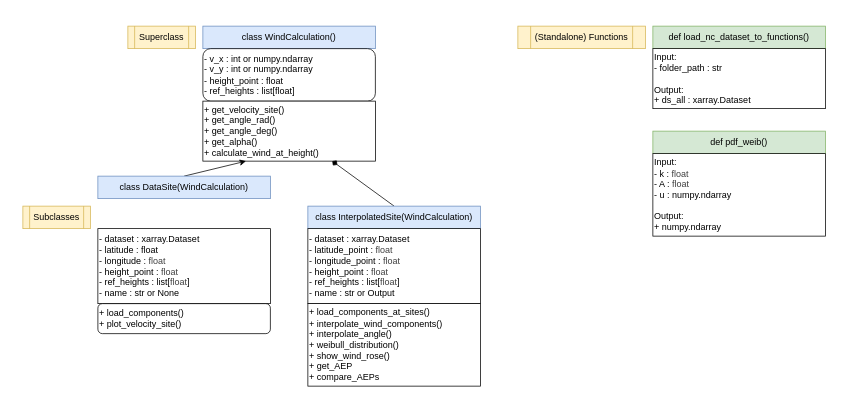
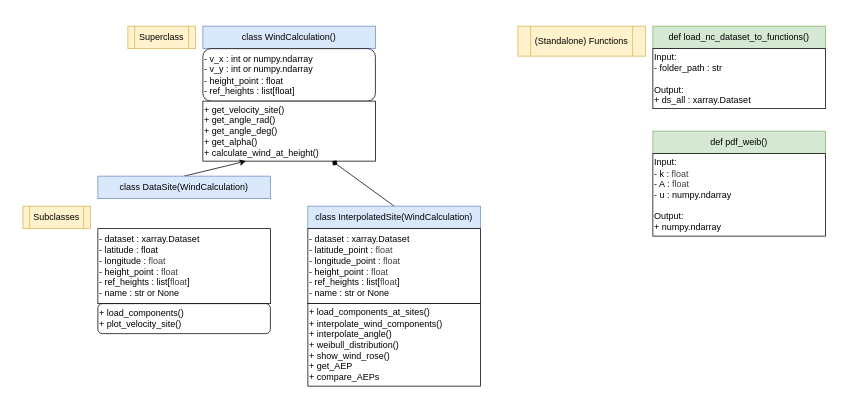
  <mxCell id="0" />
  <mxCell id="1" parent="0" />
  <mxCell id="2" value="" style="rounded=0;whiteSpace=wrap;html=1;strokeColor=none;" parent="1" vertex="1"><mxGeometry x="20" y="20.5" width="1090" height="503.5" as="geometry" /></mxCell>
  <mxCell id="3" value="class WindCalculation()" style="rounded=0;whiteSpace=wrap;html=1;fillColor=#dae8fc;strokeColor=#6c8ebf;" parent="1" vertex="1"><mxGeometry x="270" y="34" width="230" height="30" as="geometry" /></mxCell>
  <mxCell id="4" value="- v_x : int or numpy.ndarray&lt;div&gt;- v_y : int or numpy.ndarray&lt;/div&gt;&lt;div&gt;- height_point : float&lt;/div&gt;&lt;div&gt;- ref_heights : list[float]&lt;/div&gt;" style="whiteSpace=wrap;html=1;align=left;rounded=1;" parent="1" vertex="1"><mxGeometry x="270" y="64" width="230" height="70" as="geometry" /></mxCell>
  <mxCell id="5" value="+ get_velocity_site()&lt;div&gt;+ get_angle_rad()&lt;/div&gt;&lt;div&gt;+ get_angle_deg()&lt;/div&gt;&lt;div&gt;+ get_alpha()&lt;/div&gt;&lt;div&gt;+ calculate_wind_at_height()&lt;/div&gt;" style="rounded=0;whiteSpace=wrap;html=1;align=left;" parent="1" vertex="1"><mxGeometry x="270" y="134" width="230" height="80" as="geometry" /></mxCell>
  <mxCell id="6" style="edgeStyle=none;html=1;exitX=0.5;exitY=0;exitDx=0;exitDy=0;entryX=0.25;entryY=1;entryDx=0;entryDy=0;" parent="1" source="7" target="5" edge="1"><mxGeometry relative="1" as="geometry" /></mxCell>
  <mxCell id="7" value="class DataSite(WindCalculation)" style="rounded=0;whiteSpace=wrap;html=1;fillColor=#dae8fc;strokeColor=#6c8ebf;" parent="1" vertex="1"><mxGeometry x="130" y="234" width="230" height="30" as="geometry" /></mxCell>
  <mxCell id="8" style="edgeStyle=none;html=1;exitX=0.5;exitY=0;exitDx=0;exitDy=0;entryX=0.75;entryY=1;entryDx=0;entryDy=0;endArrow=diamond;" parent="1" source="9" target="5" edge="1"><mxGeometry relative="1" as="geometry" /></mxCell>
  <mxCell id="9" value="class InterpolatedSite(WindCalculation)" style="rounded=0;whiteSpace=wrap;html=1;fillColor=#dae8fc;strokeColor=#6c8ebf;" parent="1" vertex="1"><mxGeometry x="410" y="274" width="230" height="30" as="geometry" /></mxCell>
  <mxCell id="10" value="&lt;div&gt;- dataset :&amp;nbsp;xarray.Dataset&lt;/div&gt;&lt;div&gt;- latitude : float&lt;/div&gt;&lt;div&gt;- longitude :&amp;nbsp;&lt;span style=&quot;color: rgb(63, 63, 63); background-color: transparent;&quot;&gt;float&lt;/span&gt;&lt;/div&gt;&lt;span style=&quot;background-color: transparent;&quot;&gt;- height_point :&amp;nbsp;&lt;/span&gt;&lt;span style=&quot;color: rgb(63, 63, 63);&quot;&gt;float&lt;/span&gt;&lt;div&gt;- ref_heights : list[&lt;span style=&quot;color: rgb(63, 63, 63);&quot;&gt;float&lt;/span&gt;]&lt;/div&gt;&lt;div&gt;- name : str or None&lt;/div&gt;" style="rounded=0;whiteSpace=wrap;html=1;align=left;" parent="1" vertex="1"><mxGeometry x="130" y="304" width="230" height="100" as="geometry" /></mxCell>
  <mxCell id="11" value="+ load_components()&lt;div&gt;+ plot_velocity_site()&lt;/div&gt;" style="whiteSpace=wrap;html=1;align=left;rounded=1;" parent="1" vertex="1"><mxGeometry x="130" y="404" width="230" height="40" as="geometry" /></mxCell>
  <mxCell id="12" value="Superclass" style="shape=process;whiteSpace=wrap;html=1;backgroundOutline=1;fillColor=#fff2cc;strokeColor=#d6b656;" parent="1" vertex="1"><mxGeometry x="170" y="34" width="90" height="30" as="geometry" /></mxCell>
  <mxCell id="13" value="Subclasses" style="shape=process;whiteSpace=wrap;html=1;backgroundOutline=1;fillColor=#fff2cc;strokeColor=#d6b656;" parent="1" vertex="1"><mxGeometry x="30" y="274" width="90" height="30" as="geometry" /></mxCell>
- <mxCell id="14" value="&lt;div&gt;- dataset :&amp;nbsp;xarray.Dataset&lt;/div&gt;&lt;div&gt;- latitude_point :&amp;nbsp;&lt;span style=&quot;color: rgb(63, 63, 63); background-color: transparent;&quot;&gt;float&lt;/span&gt;&lt;/div&gt;&lt;div&gt;- longitude_point :&amp;nbsp;&lt;span style=&quot;color: rgb(63, 63, 63); background-color: transparent;&quot;&gt;float&lt;/span&gt;&lt;/div&gt;&lt;span style=&quot;background-color: transparent;&quot;&gt;- height_point :&amp;nbsp;&lt;/span&gt;&lt;span style=&quot;color: rgb(63, 63, 63);&quot;&gt;float&lt;/span&gt;&lt;div&gt;- ref_heights : list[&lt;span style=&quot;color: rgb(63, 63, 63);&quot;&gt;float&lt;/span&gt;]&lt;/div&gt;&lt;div&gt;- name : str or Output&lt;/div&gt;" style="rounded=0;whiteSpace=wrap;html=1;align=left;" parent="1" vertex="1"><mxGeometry x="410" y="304" width="230" height="100" as="geometry" /></mxCell>
+ <mxCell id="14" value="&lt;div&gt;- dataset :&amp;nbsp;xarray.Dataset&lt;/div&gt;&lt;div&gt;- latitude_point :&amp;nbsp;&lt;span style=&quot;color: rgb(63, 63, 63); background-color: transparent;&quot;&gt;float&lt;/span&gt;&lt;/div&gt;&lt;div&gt;- longitude_point :&amp;nbsp;&lt;span style=&quot;color: rgb(63, 63, 63); background-color: transparent;&quot;&gt;float&lt;/span&gt;&lt;/div&gt;&lt;span style=&quot;background-color: transparent;&quot;&gt;- height_point :&amp;nbsp;&lt;/span&gt;&lt;span style=&quot;color: rgb(63, 63, 63);&quot;&gt;float&lt;/span&gt;&lt;div&gt;- ref_heights : list[&lt;span style=&quot;color: rgb(63, 63, 63);&quot;&gt;float&lt;/span&gt;]&lt;/div&gt;&lt;div&gt;- name : str or None&lt;/div&gt;" style="rounded=0;whiteSpace=wrap;html=1;align=left;" parent="1" vertex="1"><mxGeometry x="410" y="304" width="230" height="100" as="geometry" /></mxCell>
  <mxCell id="15" value="+ load_components_at_sites()&lt;div&gt;+ interpolate_wind_components()&lt;/div&gt;&lt;div&gt;+ interpolate_angle()&lt;/div&gt;&lt;div&gt;+ weibull_distribution()&lt;/div&gt;&lt;div&gt;+ show_wind_rose()&lt;/div&gt;&lt;div&gt;+ get_AEP&lt;/div&gt;&lt;div&gt;+ compare_AEPs&lt;/div&gt;" style="rounded=0;whiteSpace=wrap;html=1;align=left;" parent="1" vertex="1"><mxGeometry x="410" y="404" width="230" height="110" as="geometry" /></mxCell>
- <mxCell id="16" value="(Standalone) Functions" style="shape=process;whiteSpace=wrap;html=1;backgroundOutline=1;fillColor=#fff2cc;strokeColor=#d6b656;" parent="1" vertex="1"><mxGeometry x="690" y="34" width="170" height="30" as="geometry" /></mxCell>
+ <mxCell id="16" value="(Standalone) Functions" style="shape=process;whiteSpace=wrap;html=1;backgroundOutline=1;fillColor=#fff2cc;strokeColor=#d6b656;" parent="1" vertex="1"><mxGeometry x="690" y="34" width="170" height="40" as="geometry" /></mxCell>
  <mxCell id="17" value="def load_nc_dataset_to_functions()" style="rounded=0;whiteSpace=wrap;html=1;fillColor=#d5e8d4;strokeColor=#82b366;" parent="1" vertex="1"><mxGeometry x="870" y="34" width="230" height="30" as="geometry" /></mxCell>
  <mxCell id="18" value="&lt;div&gt;Input:&lt;/div&gt;- folder_path :&amp;nbsp;str&lt;br&gt;&lt;div&gt;&lt;br&gt;&lt;/div&gt;&lt;div&gt;Output:&lt;/div&gt;&lt;div&gt;+ ds_all : xarray.Dataset&lt;/div&gt;" style="rounded=0;whiteSpace=wrap;html=1;align=left;" parent="1" vertex="1"><mxGeometry x="870" y="64" width="230" height="80" as="geometry" /></mxCell>
  <mxCell id="19" value="def pdf_weib()" style="rounded=0;whiteSpace=wrap;html=1;fillColor=#d5e8d4;strokeColor=#82b366;" parent="1" vertex="1"><mxGeometry x="870" y="174" width="230" height="30" as="geometry" /></mxCell>
  <mxCell id="20" value="&lt;div&gt;Input:&lt;/div&gt;- k :&amp;nbsp;&lt;span style=&quot;color: rgb(63, 63, 63);&quot;&gt;float&lt;/span&gt;&lt;div&gt;&lt;font color=&quot;#000000&quot;&gt;- A :&amp;nbsp;&lt;/font&gt;&lt;span style=&quot;color: rgb(63, 63, 63); background-color: transparent;&quot;&gt;float&lt;/span&gt;&lt;/div&gt;&lt;div&gt;&lt;font color=&quot;#000000&quot;&gt;- u : numpy.ndarray&lt;br&gt;&lt;/font&gt;&lt;div&gt;&lt;br&gt;&lt;/div&gt;&lt;div&gt;Output:&lt;/div&gt;&lt;div&gt;+&amp;nbsp;&lt;span style=&quot;color: rgb(0, 0, 0); background-color: transparent;&quot;&gt;numpy.ndarray&lt;/span&gt;&lt;/div&gt;&lt;/div&gt;" style="rounded=0;whiteSpace=wrap;html=1;align=left;" parent="1" vertex="1"><mxGeometry x="870" y="204" width="230" height="110" as="geometry" /></mxCell>
